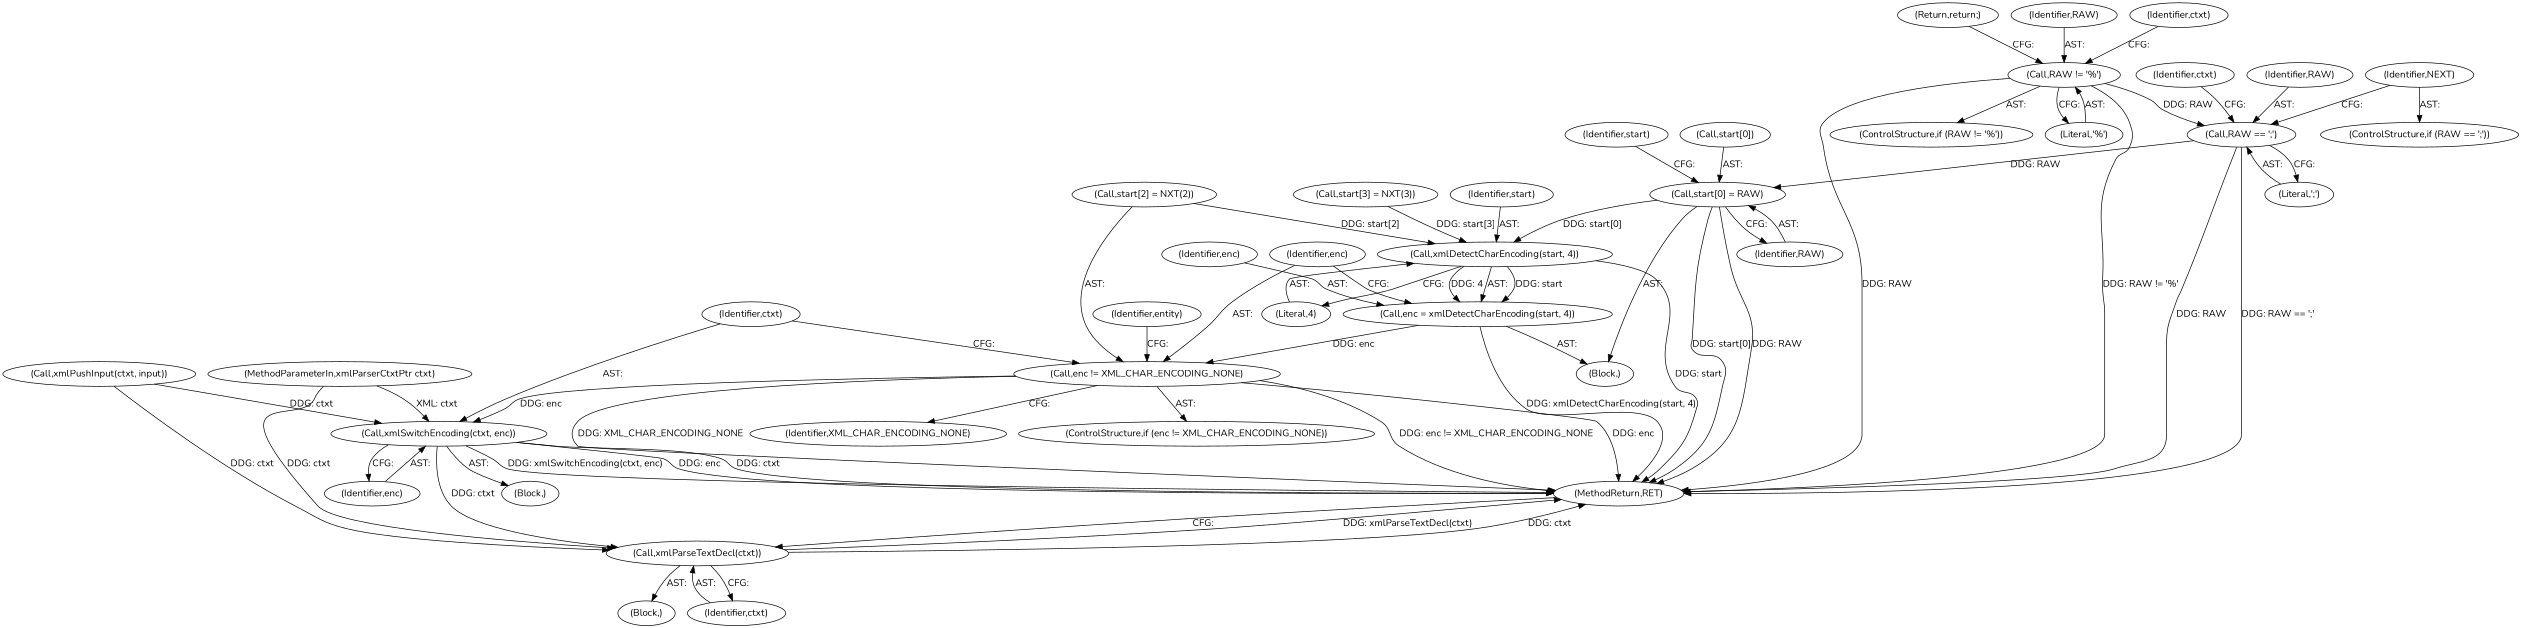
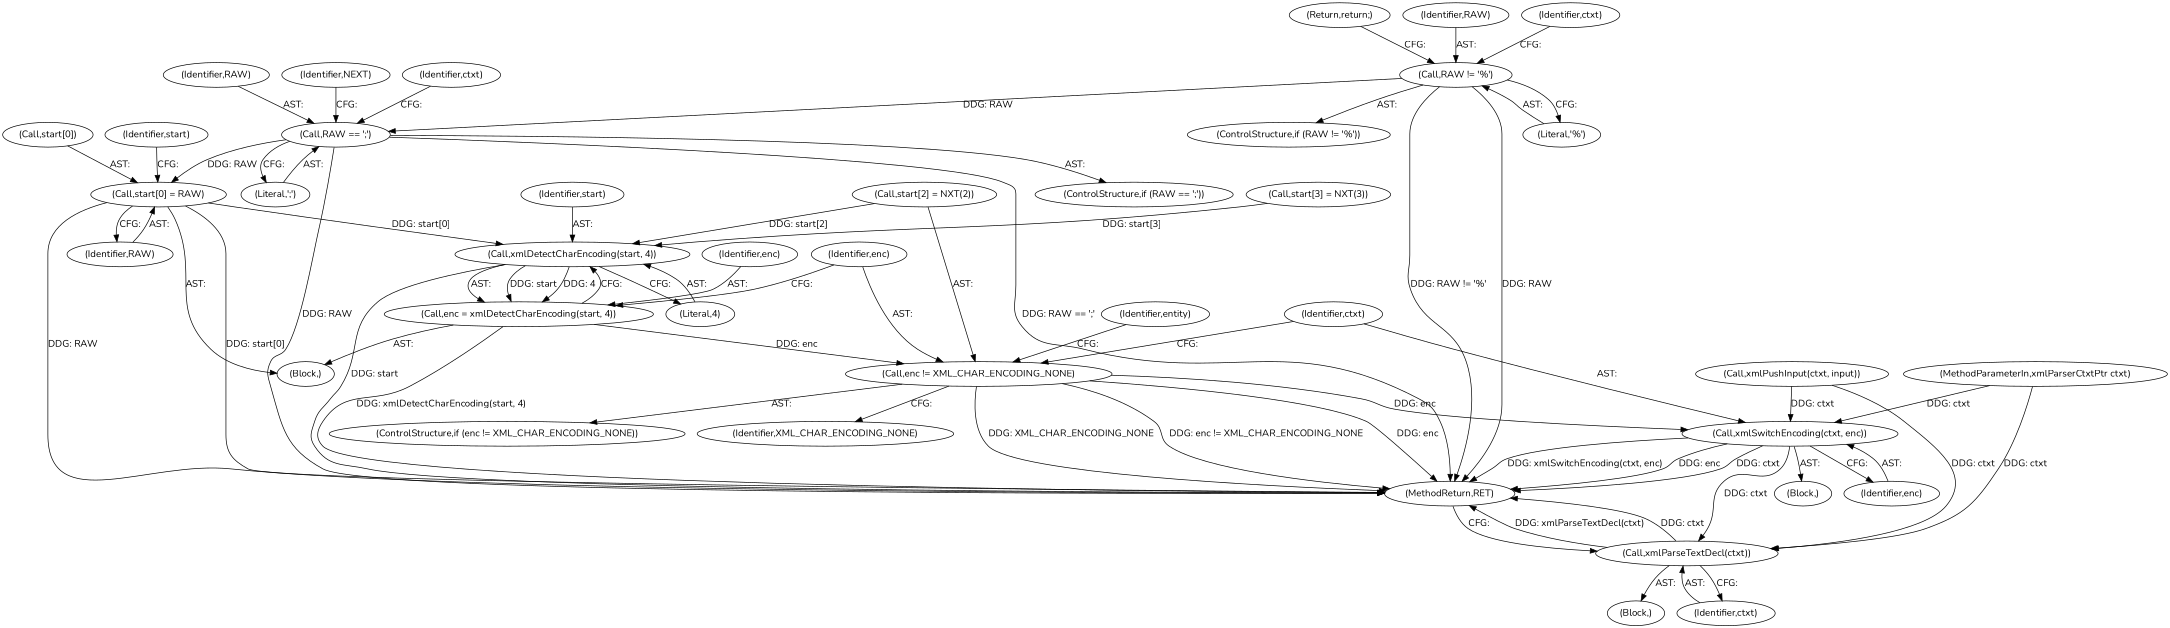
  digraph {
    fontname=Nunito
    node [fontname=Nunito]
    edge [fontname=Nunito]
    n1 [label="(Call,start[0] = RAW)"]
    n2 [label="(Call,xmlDetectCharEncoding(start, 4))"]
    n3 [label="(Identifier,RAW)"]
    n4 [label="(Block,)"]
    n5 [label="(MethodReturn,RET)"]
    n6 [label="(Call,enc = xmlDetectCharEncoding(start, 4))"]
    n7 [label="(Literal,4)"]
    n8 [label="(Call,xmlParseTextDecl(ctxt))"]
    n9 [label="(Call,RAW == ';')"]
    n10 [label="(ControlStructure,if (RAW == ';'))"]
    n11 [label="(Literal,';')"]
    n12 [label="(Call,RAW != '%')"]
    n13 [label="(Literal,'%')"]
    n14 [label="(ControlStructure,if (RAW != '%'))"]
    n15 [label="(Call,enc != XML_CHAR_ENCODING_NONE)"]
    n16 [label="(Call,xmlSwitchEncoding(ctxt, enc))"]
    n17 [label="(ControlStructure,if (enc != XML_CHAR_ENCODING_NONE))"]
    n18 [label="(Identifier,XML_CHAR_ENCODING_NONE)"]
    n19 [label="(Block,)"]
    n20 [label="(Identifier,enc)"]
    n21 [label="(Block,)"]
    n22 [label="(Identifier,ctxt)"]
    n23 [label="(Identifier,start)"]
    n24 [label="(Call,start[0])"]
    n25 [label="(Identifier,enc)"]
    n26 [label="(Call,start[3] = NXT(3))"]
    n27 [label="(Identifier,ctxt)"]
    n28 [label="(Return,return;)"]
    n29 [label="(Identifier,RAW)"]
    n30 [label="(Identifier,RAW)"]
    n31 [label="(MethodParameterIn,xmlParserCtxtPtr ctxt)"]
    n32 [label="(Call,xmlPushInput(ctxt, input))"]
    n33 [label="(Identifier,NEXT)"]
    n34 [label="(Identifier,entity)"]
    n35 [label="(Identifier,start)"]
    n36 [label="(Identifier,ctxt)"]
    n37 [label="(Identifier,enc)"]
    n38 [label="(Identifier,ctxt)"]
    n39 [label="(Call,start[2] = NXT(2))"]
    n1 -> n2 [label="DDG: start[0]"]
    n1 -> n3 [label="CFG: "]
    n1 -> n4 [label="AST: "]
    n1 -> n5 [label="DDG: start[0]"]
    n1 -> n5 [label="DDG: RAW"]
    n2 -> n5 [label="DDG: start"]
    n2 -> n6 [label="AST: "]
    n2 -> n6 [label="DDG: start"]
    n2 -> n6 [label="DDG: 4"]
    n2 -> n7 [label="CFG: "]
    n3 -> n1 [label="AST: "]
    n5 -> n8 [label="CFG: "]
+   n6 -> n2 [label="CFG: "]
    n6 -> n4 [label="AST: "]
    n6 -> n5 [label="DDG: xmlDetectCharEncoding(start, 4)"]
    n6 -> n15 [label="DDG: enc"]
    n7 -> n2 [label="AST: "]
    n8 -> n5 [label="DDG: xmlParseTextDecl(ctxt)"]
    n8 -> n5 [label="DDG: ctxt"]
    n8 -> n21 [label="AST: "]
    n8 -> n22 [label="CFG: "]
    n9 -> n1 [label="DDG: RAW"]
    n9 -> n5 [label="DDG: RAW"]
    n9 -> n5 [label="DDG: RAW == ';'"]
-   n33 -> n10 [label="AST: "]
+   n9 -> n10 [label="AST: "]
    n9 -> n11 [label="CFG: "]
    n11 -> n9 [label="AST: "]
    n12 -> n5 [label="DDG: RAW != '%'"]
    n12 -> n5 [label="DDG: RAW"]
    n12 -> n9 [label="DDG: RAW"]
    n12 -> n13 [label="CFG: "]
    n12 -> n14 [label="AST: "]
    n13 -> n12 [label="AST: "]
    n15 -> n5 [label="DDG: enc"]
    n15 -> n5 [label="DDG: XML_CHAR_ENCODING_NONE"]
    n15 -> n5 [label="DDG: enc != XML_CHAR_ENCODING_NONE"]
    n15 -> n16 [label="DDG: enc"]
    n15 -> n17 [label="AST: "]
    n15 -> n18 [label="CFG: "]
    n16 -> n5 [label="DDG: xmlSwitchEncoding(ctxt, enc)"]
    n16 -> n5 [label="DDG: enc"]
    n16 -> n5 [label="DDG: ctxt"]
    n16 -> n8 [label="DDG: ctxt"]
    n16 -> n19 [label="AST: "]
    n16 -> n20 [label="CFG: "]
    n20 -> n16 [label="AST: "]
    n22 -> n8 [label="AST: "]
    n23 -> n1 [label="CFG: "]
    n24 -> n1 [label="AST: "]
    n25 -> n6 [label="CFG: "]
    n25 -> n15 [label="AST: "]
    n26 -> n2 [label="DDG: start[3]"]
    n27 -> n9 [label="CFG: "]
    n28 -> n12 [label="CFG: "]
    n29 -> n12 [label="AST: "]
    n30 -> n9 [label="AST: "]
    n31 -> n8 [label="DDG: ctxt"]
-   n31 -> n16 [label="XML: ctxt"]
+   n31 -> n16 [label="DDG: ctxt"]
    n32 -> n8 [label="DDG: ctxt"]
    n32 -> n16 [label="DDG: ctxt"]
    n33 -> n9 [label="CFG: "]
    n34 -> n15 [label="CFG: "]
    n35 -> n2 [label="AST: "]
    n36 -> n15 [label="CFG: "]
    n36 -> n16 [label="AST: "]
    n37 -> n6 [label="AST: "]
    n38 -> n12 [label="CFG: "]
    n39 -> n2 [label="DDG: start[2]"]
    n39 -> n15 [label="AST: "]
  }
